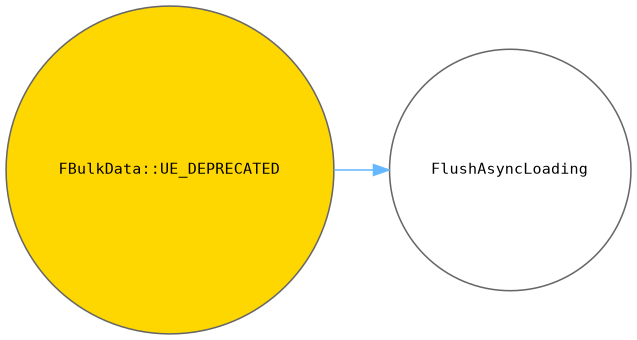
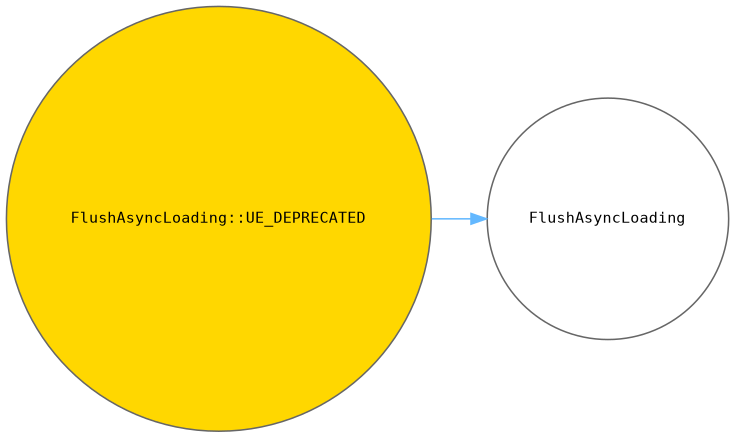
  digraph {
    rankdir=RL
    fontname="DejaVu Sans Mono"
    node [fontname="DejaVu Sans Mono" fontsize=10 shape=circle style=filled]
    n1 [color=gray40 fillcolor=white fontcolor=black height=0.2 label=FlushAsyncLoading width=0.4]
-   n2 [color=grey40 fillcolor=gold height=0.2 label="FBulkData::UE_DEPRECATED" width=0.4]
+   n2 [color=grey40 fillcolor=gold height=0.2 label="FlushAsyncLoading::UE_DEPRECATED" width=0.4]
    n1 -> n2 [color=steelblue1 dir=back fontname="DejaVu Sans Mono" fontsize=10 labelfontname=Helvetica labelfontsize=10 style=solid]
  }
